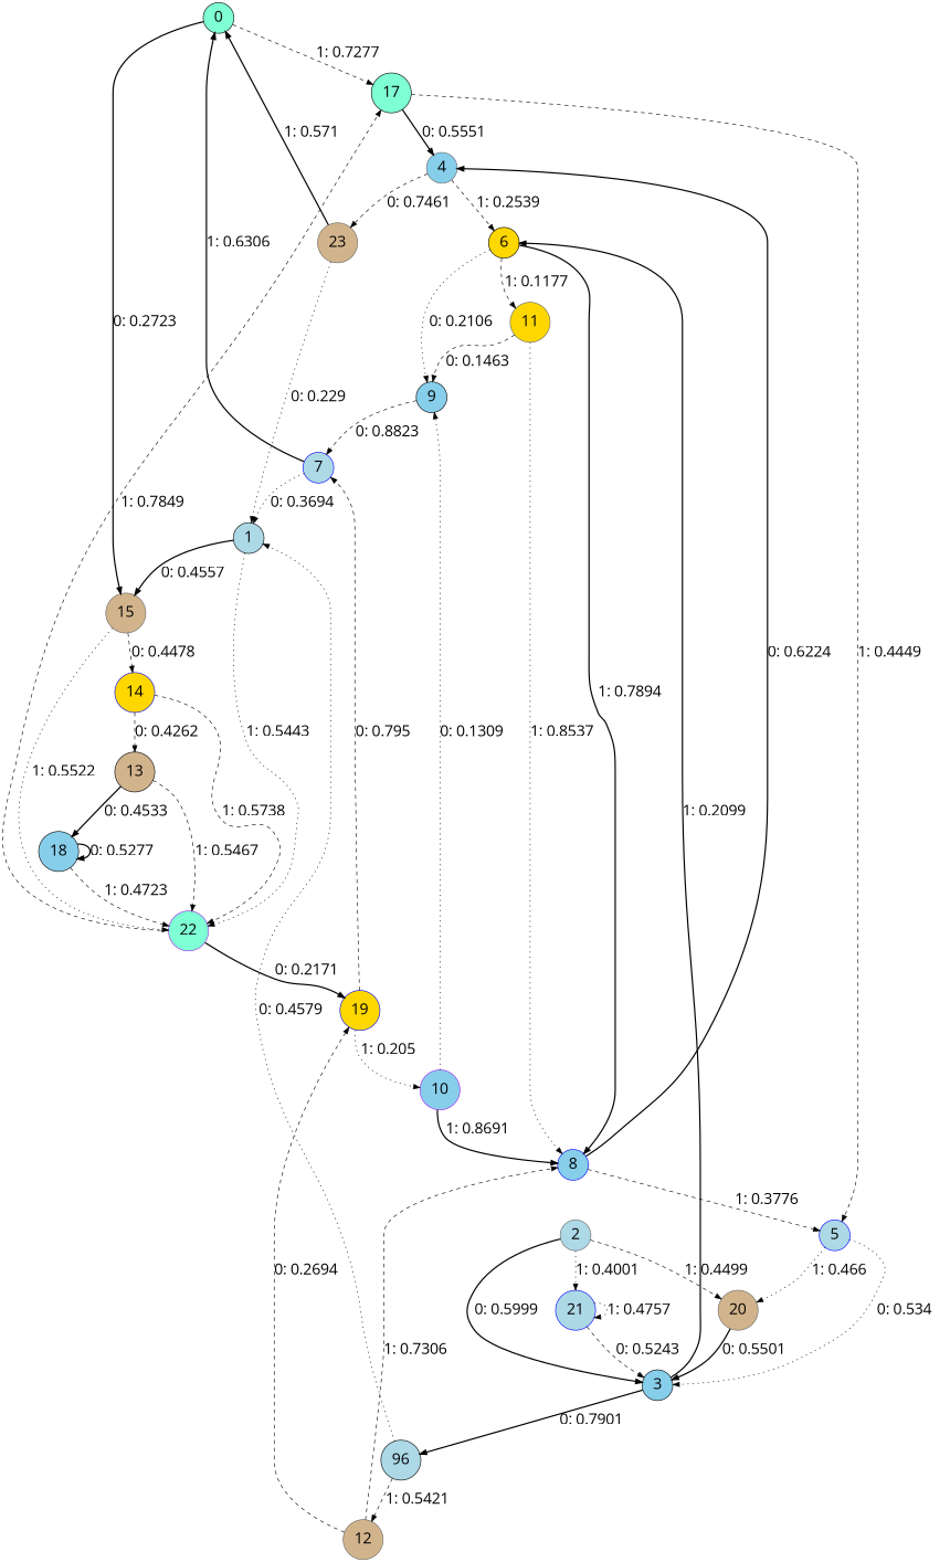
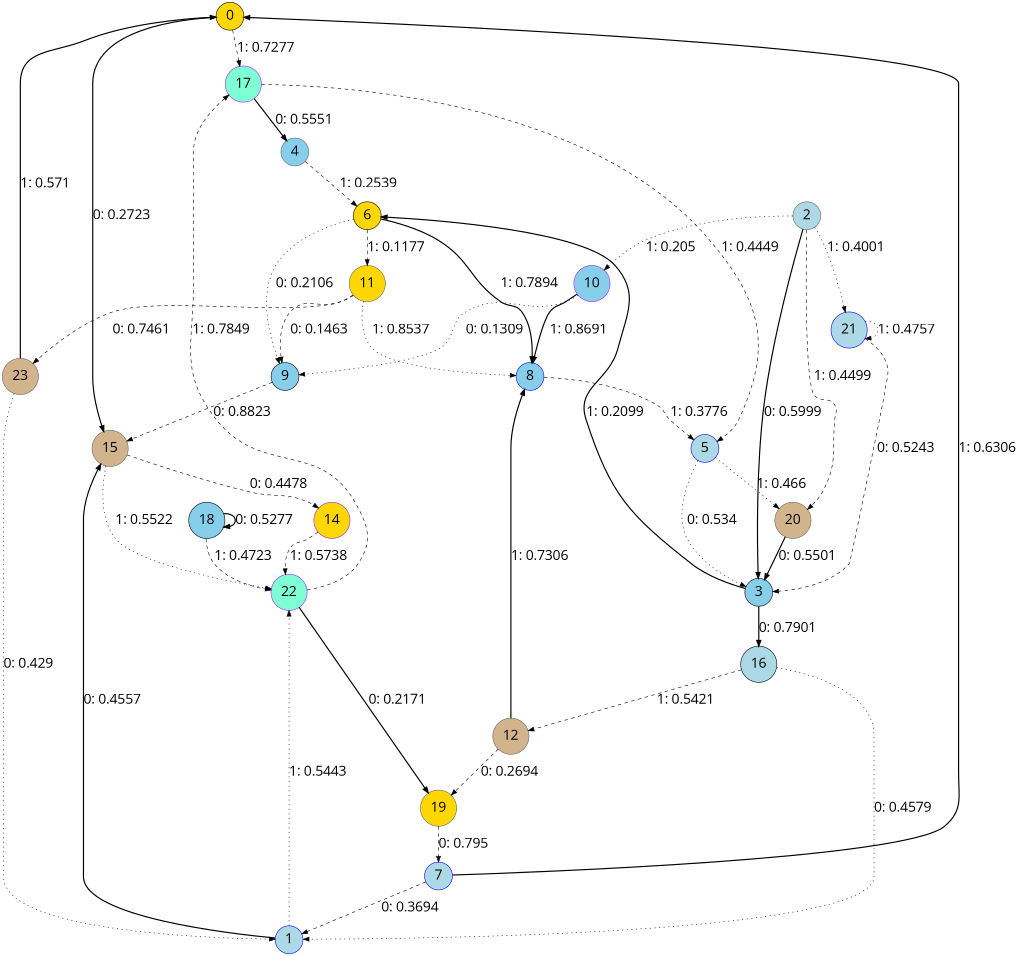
  digraph {
    fontname="Open Sans"
    node [color=black fillcolor=lightblue fontname="Open Sans" fontsize=24 shape=circle style=filled]
    edge [fontname="Open Sans" fontsize=24 style=dashed]
-   0 [fillcolor=aquamarine]
-   17 [fillcolor=aquamarine]
+   0 [fillcolor=gold]
+   17 [color=purple fillcolor=aquamarine]
    15 [color=gray40 fillcolor=tan]
-   19 [color=blue fillcolor=gold]
+   19 [color=gray40 fillcolor=gold]
    7 [color=blue]
    10 [color=purple fillcolor=skyblue]
    4 [color=gray40 fillcolor=skyblue]
    5 [color=blue]
-   1
+   1 [color=blue]
    9 [fillcolor=skyblue]
    8 [color=blue fillcolor=skyblue]
    6 [fillcolor=gold]
    23 [color=gray40 fillcolor=tan]
    3 [fillcolor=skyblue]
    20 [color=gray40 fillcolor=tan]
    22 [color=purple fillcolor=aquamarine]
-   14 [color=blue fillcolor=gold]
-   13 [fillcolor=tan]
+   14 [color=purple fillcolor=gold]
    2 [color=gray40]
    21 [color=blue]
-   16 [label=96]
+   16
    12 [color=gray40 fillcolor=tan]
    11 [color=gray40 fillcolor=gold]
    18 [fillcolor=skyblue]
    0 -> 17 [label="1: 0.7277   "]
    0 -> 15 [label="0: 0.2723   " style=bold]
    17 -> 4 [label="0: 0.5551   " style=bold]
    17 -> 5 [label="1: 0.4449   "]
    15 -> 22 [label="1: 0.5522   " style=dotted]
    15 -> 14 [label="0: 0.4478   "]
    19 -> 7 [label="0: 0.795    "]
-   19 -> 10 [label="1: 0.205    " style=dotted]
+   2 -> 10 [label="1: 0.205    " style=dotted]
    7 -> 0 [label="1: 0.6306   " style=bold]
-   7 -> 1 [label="0: 0.3694   " style=dotted]
+   7 -> 1 [label="0: 0.3694   "]
    10 -> 9 [label="0: 0.1309   " style=dotted]
    10 -> 8 [label="1: 0.8691   " style=bold]
    4 -> 6 [label="1: 0.2539   "]
-   4 -> 23 [label="0: 0.7461   "]
+   11 -> 23 [label="0: 0.7461   "]
    5 -> 3 [label="0: 0.534    " style=dotted]
    5 -> 20 [label="1: 0.466    " style=dotted]
    1 -> 15 [label="0: 0.4557   " style=bold]
    1 -> 22 [label="1: 0.5443   " style=dotted]
-   9 -> 7 [label="0: 0.8823   "]
-   8 -> 4 [label="0: 0.6224   " style=bold]
+   9 -> 15 [label="0: 0.8823   "]
    8 -> 5 [label="1: 0.3776   "]
    6 -> 9 [label="0: 0.2106   " style=dotted]
    6 -> 8 [label="1: 0.7894   " style=bold]
    6 -> 11 [label="1: 0.1177   "]
    23 -> 0 [label="1: 0.571    " style=bold]
-   23 -> 1 [label="0: 0.229    " style=dotted]
+   23 -> 1 [label="0: 0.429    " style=dotted]
    3 -> 6 [label="1: 0.2099   " style=bold]
    3 -> 16 [label="0: 0.7901   " style=bold]
    20 -> 3 [label="0: 0.5501   " style=bold]
    22 -> 17 [label="1: 0.7849   "]
    22 -> 19 [label="0: 0.2171   " style=bold]
    14 -> 22 [label="1: 0.5738   "]
-   14 -> 13 [label="0: 0.4262   "]
-   13 -> 22 [label="1: 0.5467   "]
-   13 -> 18 [label="0: 0.4533   " style=bold]
    2 -> 3 [label="0: 0.5999   " style=bold]
    2 -> 20 [label="1: 0.4499   "]
    2 -> 21 [label="1: 0.4001   " style=dotted]
    21 -> 3 [label="0: 0.5243   "]
    21 -> 21 [label="1: 0.4757   " style=dotted]
    16 -> 1 [label="0: 0.4579   " style=dotted]
    16 -> 12 [label="1: 0.5421   "]
    12 -> 19 [label="0: 0.2694   "]
-   12 -> 8 [label="1: 0.7306   "]
+   12 -> 8 [label="1: 0.7306   " style=bold]
    11 -> 9 [label="0: 0.1463   "]
    11 -> 8 [label="1: 0.8537   " style=dotted]
    18 -> 22 [label="1: 0.4723   "]
    18 -> 18 [label="0: 0.5277   " style=bold]
  }
